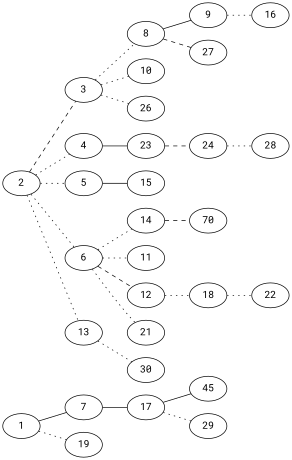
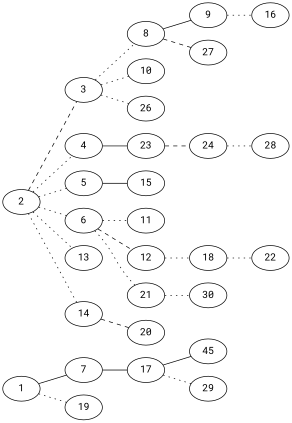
  graph {
    fontname="Roboto Mono"
    rankdir=LR
    node [fontname="Roboto Mono"]
    edge [fontname="Roboto Mono" style=dotted]
    1
    7
    19
    2
    3
    4
    5
    6
    13
    14
    17
    8
    10
    26
    23
    15
    11
    12
    21
    30
-   20 [label=70]
+   20
    n22 [label=45]
    29
    9
    27
    24
    18
    16
    28
    22
    1 -- 7 [style=solid]
    1 -- 19
    7 -- 17 [style=solid]
    2 -- 3 [style=dashed]
    2 -- 4
    2 -- 5
    2 -- 6
    2 -- 13
-   6 -- 14
+   2 -- 14
    3 -- 8
    3 -- 10
    3 -- 26
    4 -- 23 [style=solid]
    5 -- 15 [style=solid]
    6 -- 11
    6 -- 12 [style=dashed]
    6 -- 21
-   13 -- 30
+   21 -- 30
    14 -- 20 [style=dashed]
    17 -- n22 [style=solid]
    17 -- 29
    8 -- 9 [style=solid]
    8 -- 27 [style=dashed]
    23 -- 24 [style=dashed]
    12 -- 18
    9 -- 16
    24 -- 28
    18 -- 22
  }
